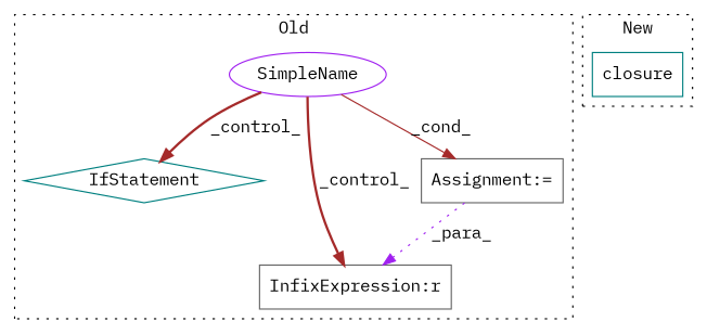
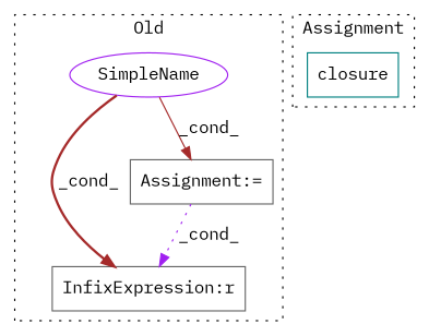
  digraph {
    fontname="IBM Plex Mono"
    node [color=teal fontname="IBM Plex Mono" shape=box]
    edge [color=brown fontname="IBM Plex Mono" style=bold]
-   n1 [a=25 l=3 label=IfStatement s=3563 shape=diamond]
    n2 [a=27 color=gray40 l=4 label="InfixExpression:r" s=3554]
    n3 [a=7 color=gray40 l=1 label="Assignment:=" s=3465]
    n4 [a=42 color=purple label=SimpleName shape=ellipse]
    n5 [a=32 l=9 label=closure s=3380]
    subgraph cluster_1 {
      label=Old
      style=dotted
-     n1
      n2
      n3
      n4
    }
    subgraph cluster_2 {
-     label=New
+     label=Assignment
      style=dotted
      n5
    }
-   n3 -> n2 [color=purple label=_para_ style=dotted]
-   n4 -> n1 [label=_control_]
-   n4 -> n2 [label=_control_]
+   n3 -> n2 [color=purple label=_cond_ style=dotted]
+   n4 -> n2 [label=_cond_]
    n4 -> n3 [label=_cond_ style=solid]
  }
